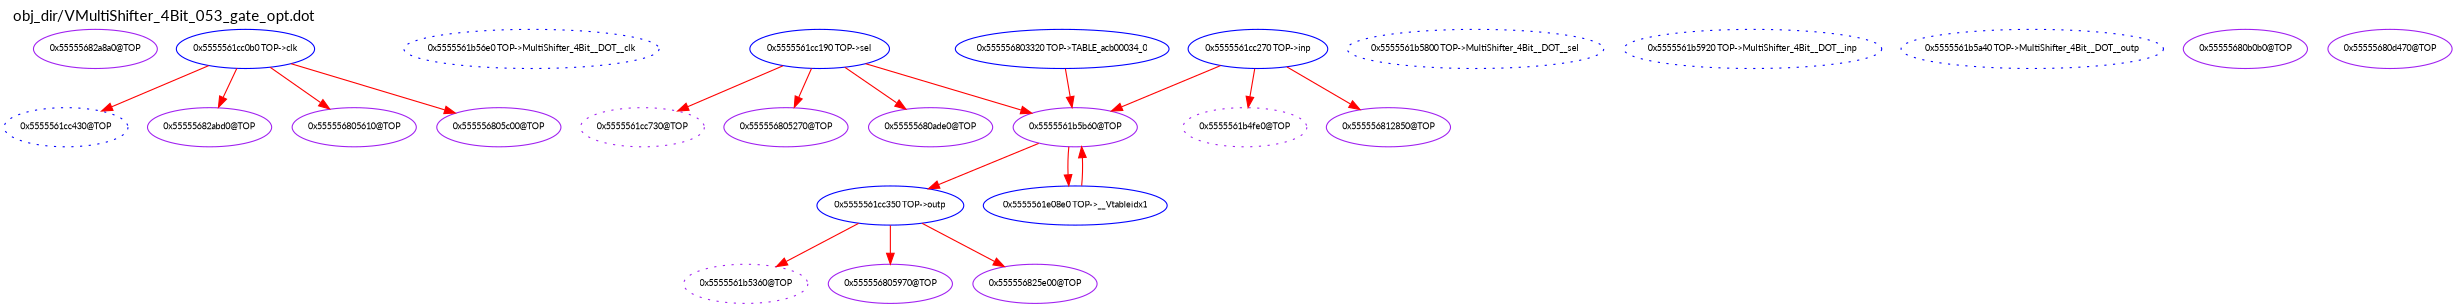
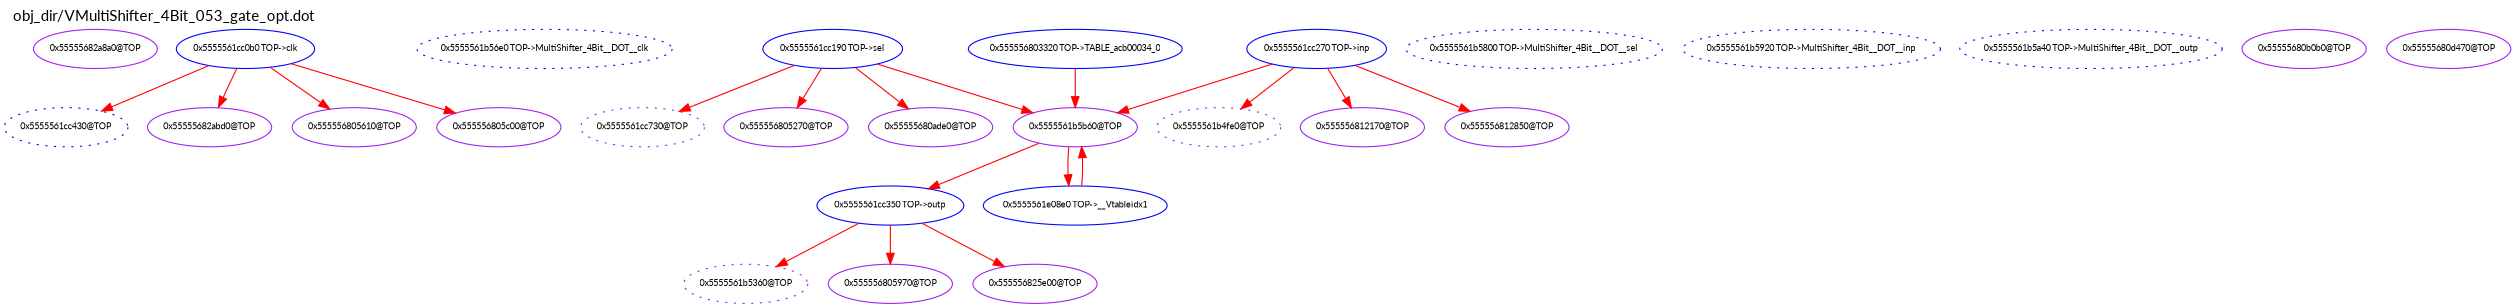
  digraph {
    fontname=Lato
    label="obj_dir/VMultiShifter_4Bit_053_gate_opt.dot"
    labeljust=l
    labelloc=t
    rankdir=TB
    node [color=purple fontname=Lato fontsize=8]
    edge [color=red fontname=Lato fontsize=8 weight=1]
    n1 [label="0x55555682a8a0@TOP"]
    n2 [color=blue label="0x5555561cc430@TOP" style=dotted]
    n3 [color=blue label="0x5555561cc0b0 TOP->clk"]
    n4 [label="0x55555682abd0@TOP"]
    n5 [label="0x555556805610@TOP"]
    n6 [label="0x555556805c00@TOP"]
    n7 [color=blue label="0x5555561b56e0 TOP->MultiShifter_4Bit__DOT__clk" style=dotted]
    n8 [label="0x5555561cc730@TOP" style=dotted]
    n9 [color=blue label="0x5555561cc190 TOP->sel"]
    n10 [label="0x5555561b5b60@TOP"]
    n11 [label="0x555556805270@TOP"]
    n12 [label="0x55555680ade0@TOP"]
    n13 [color=blue label="0x5555561cc350 TOP->outp"]
    n14 [color=blue label="0x5555561e08e0 TOP->__Vtableidx1"]
    n15 [color=blue label="0x5555561b5800 TOP->MultiShifter_4Bit__DOT__sel" style=dotted]
    n16 [label="0x5555561b4fe0@TOP" style=dotted]
    n17 [color=blue label="0x5555561cc270 TOP->inp"]
+   n18 [label="0x555556812170@TOP"]
    n19 [label="0x555556812850@TOP"]
    n20 [color=blue label="0x5555561b5920 TOP->MultiShifter_4Bit__DOT__inp" style=dotted]
    n21 [label="0x5555561b5360@TOP" style=dotted]
    n22 [label="0x555556805970@TOP"]
    n23 [label="0x555556825e00@TOP"]
    n24 [color=blue label="0x5555561b5a40 TOP->MultiShifter_4Bit__DOT__outp" style=dotted]
    n25 [color=blue label="0x555556803320 TOP->TABLE_acb00034_0"]
    n26 [label="0x55555680b0b0@TOP"]
    n27 [label="0x55555680d470@TOP"]
    n3 -> n2
    n3 -> n4
    n3 -> n5
    n3 -> n6
    n9 -> n8
    n9 -> n10
    n9 -> n11
    n9 -> n12
    n10 -> n13
    n10 -> n14
    n13 -> n21
    n13 -> n22
    n13 -> n23
    n14 -> n10
    n17 -> n10
    n17 -> n16
+   n17 -> n18
    n17 -> n19
    n25 -> n10
  }
